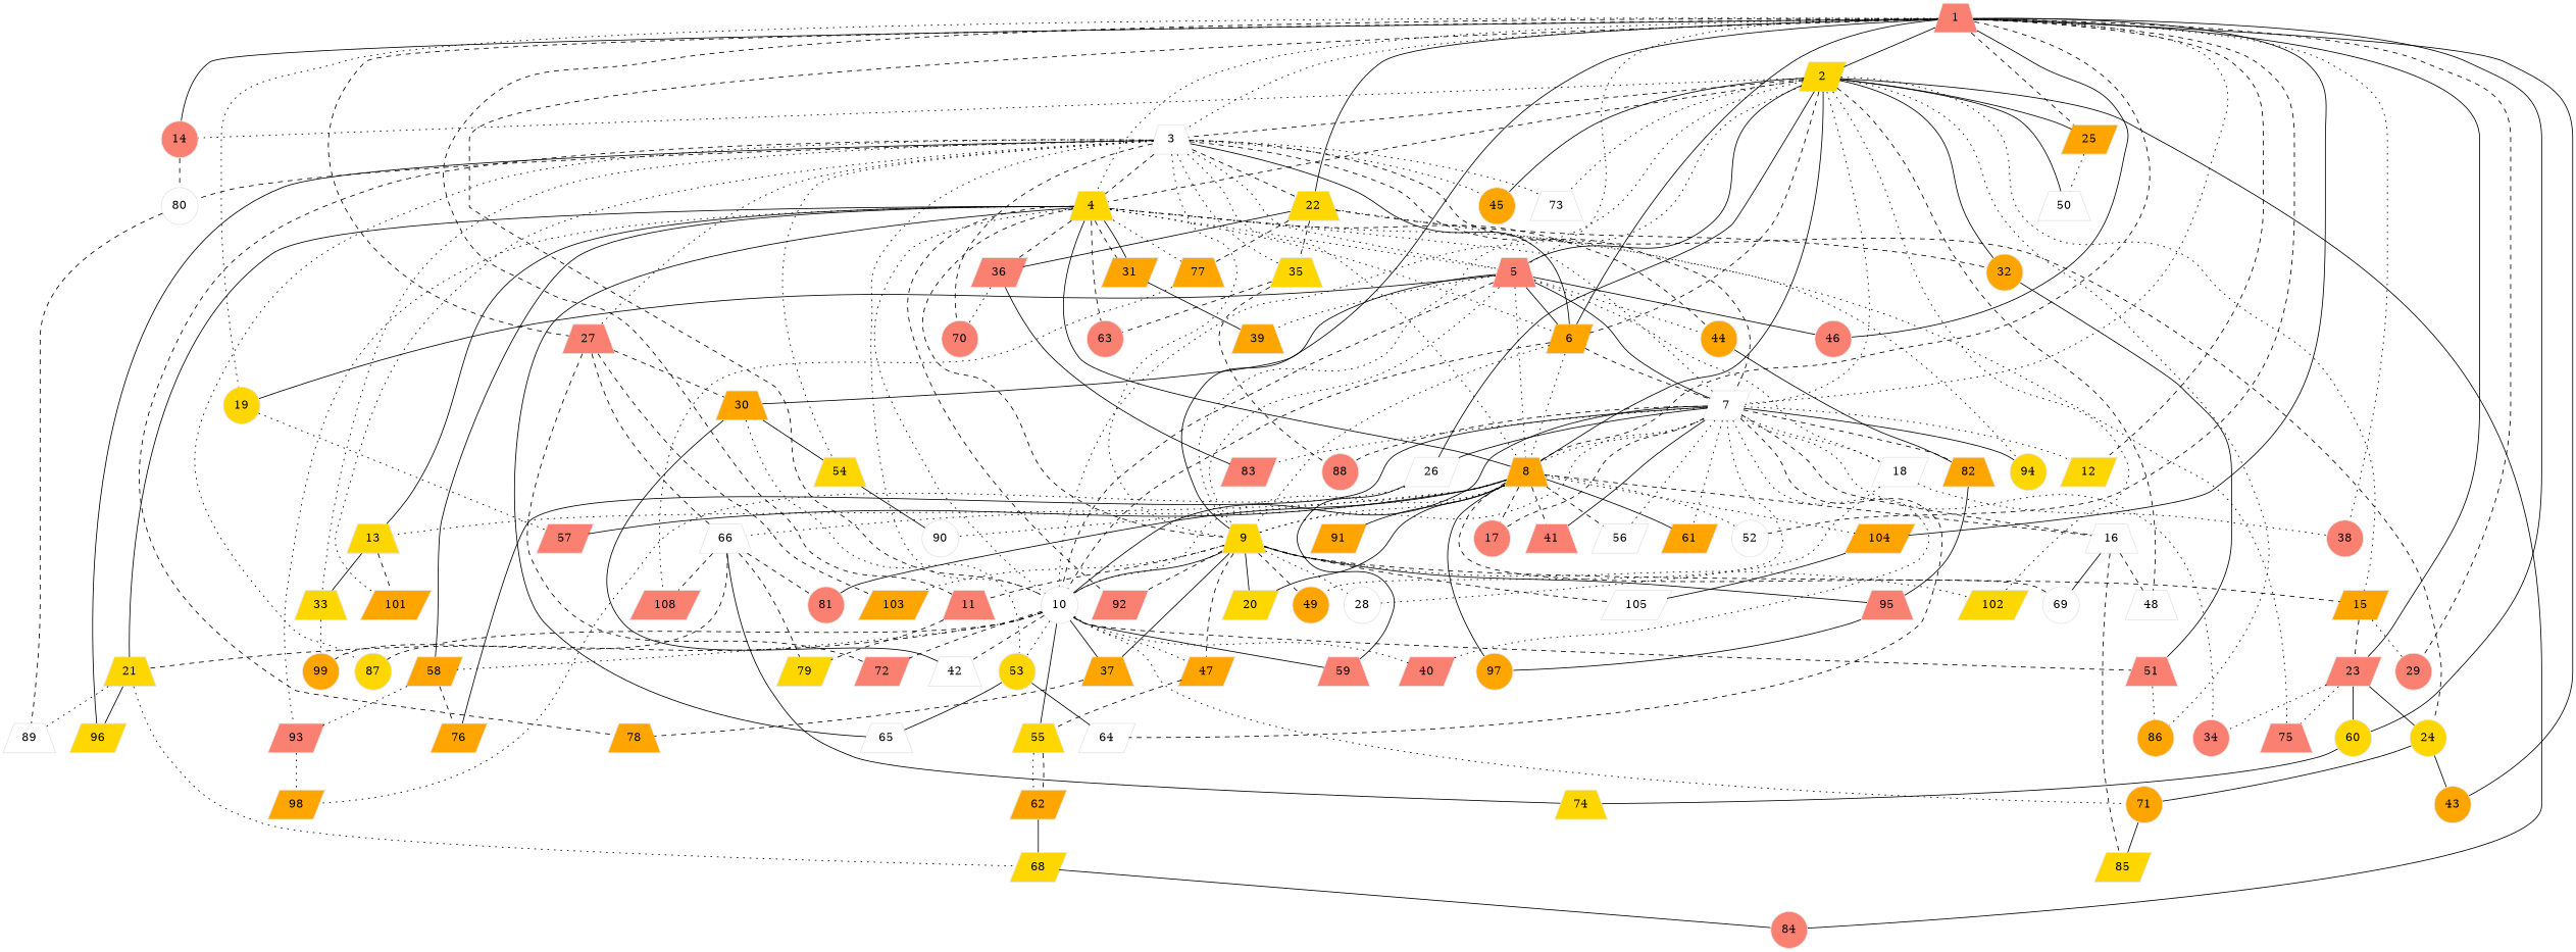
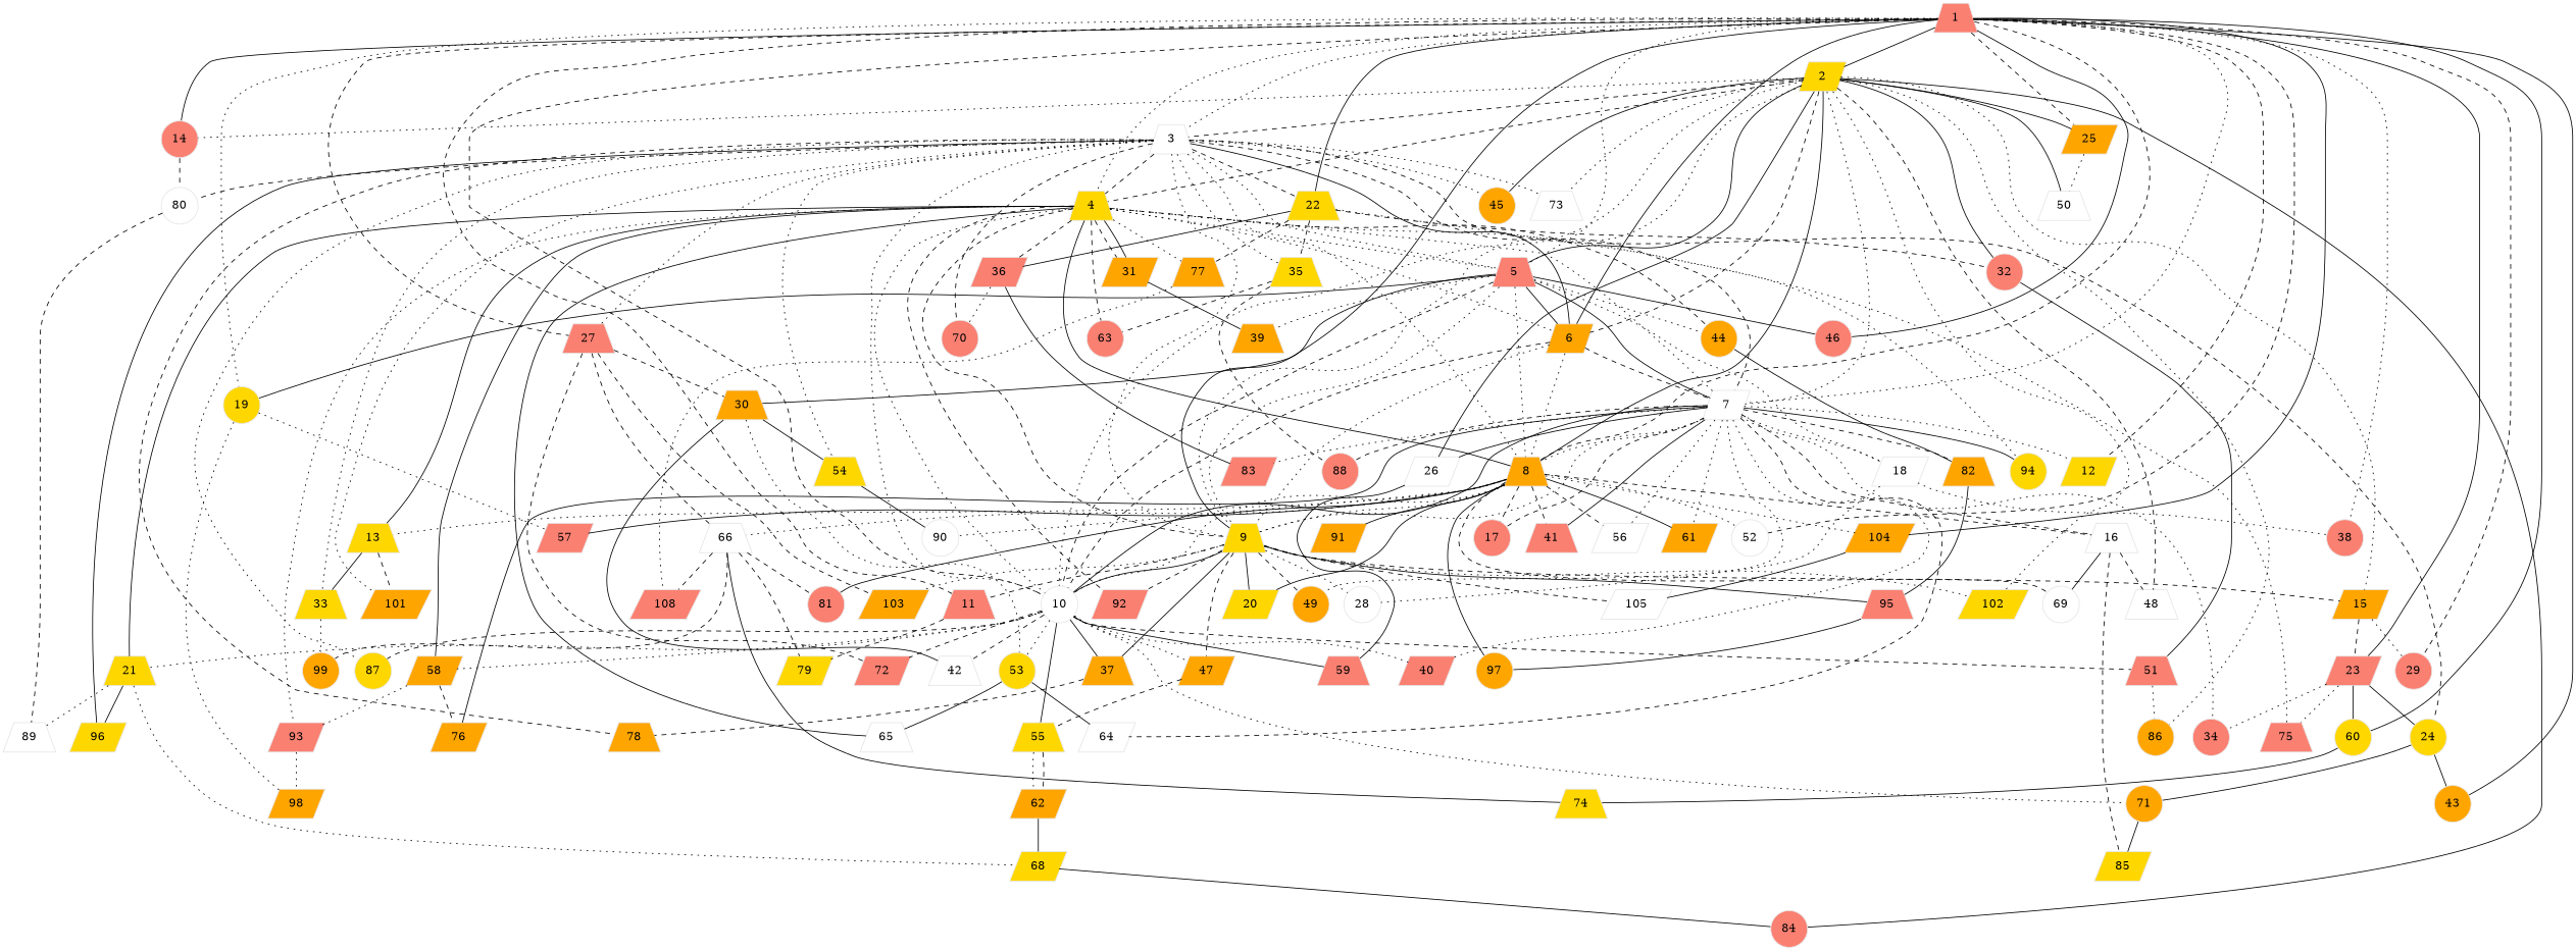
  graph {
    node [color=gray90 fillcolor=orange shape=parallelogram style=filled]
    edge [style=dotted]
    1 [fillcolor=salmon shape=trapezium]
    2 [fillcolor=gold]
    3 [fillcolor=white shape=trapezium]
    4 [fillcolor=gold shape=trapezium]
    5 [fillcolor=salmon shape=trapezium]
    6
    7 [fillcolor=white]
    8 [shape=trapezium]
    9 [fillcolor=gold shape=trapezium]
    10 [fillcolor=white shape=circle]
    11 [fillcolor=salmon shape=trapezium]
    12 [fillcolor=gold]
    14 [fillcolor=salmon shape=circle]
    19 [fillcolor=gold shape=circle]
    22 [fillcolor=gold shape=trapezium]
    23 [fillcolor=salmon]
    25
    27 [fillcolor=salmon shape=trapezium]
    29 [fillcolor=salmon shape=circle]
    38 [fillcolor=salmon shape=circle]
    43 [shape=circle]
    46 [fillcolor=salmon shape=circle]
    52 [fillcolor=white shape=circle]
    60 [fillcolor=gold shape=circle]
    104
    15
    26 [fillcolor=white]
-   32 [shape=circle]
+   32 [fillcolor=salmon shape=circle]
    45 [shape=circle]
    48 [fillcolor=white shape=trapezium]
    50 [fillcolor=white shape=trapezium]
    73 [fillcolor=white shape=trapezium]
    84 [fillcolor=salmon shape=circle]
    86 [shape=circle]
    102 [fillcolor=gold]
    24 [fillcolor=gold shape=circle]
    33 [fillcolor=gold shape=trapezium]
    35 [fillcolor=gold shape=trapezium]
    54 [fillcolor=gold shape=trapezium]
    70 [fillcolor=salmon shape=circle]
    78 [shape=trapezium]
    80 [fillcolor=white shape=circle]
    87 [fillcolor=gold shape=circle]
    96 [fillcolor=gold]
    101
    13 [fillcolor=gold shape=trapezium]
    21 [fillcolor=gold shape=trapezium]
    31
    36 [fillcolor=salmon]
    44 [shape=circle]
    58
    63 [fillcolor=salmon shape=circle]
    65 [fillcolor=white shape=trapezium]
    75 [fillcolor=salmon shape=trapezium]
    77 [shape=trapezium]
    92 [fillcolor=salmon]
    93 [fillcolor=salmon]
    18 [fillcolor=white]
    30 [shape=trapezium]
    39 [shape=trapezium]
    16 [fillcolor=white shape=trapezium]
    17 [fillcolor=salmon shape=circle]
    34 [fillcolor=salmon shape=circle]
    40 [fillcolor=salmon]
    41 [fillcolor=salmon shape=trapezium]
    49 [shape=circle]
    56 [fillcolor=white]
    61
    64 [fillcolor=white]
    76
    82 [shape=trapezium]
    83 [fillcolor=salmon]
    88 [fillcolor=salmon shape=circle]
    94 [fillcolor=gold shape=circle]
    20 [fillcolor=gold]
    57 [fillcolor=salmon]
    66 [fillcolor=white shape=trapezium]
    69 [fillcolor=white shape=circle]
    81 [fillcolor=salmon shape=circle]
    90 [fillcolor=white shape=circle]
    91
    97 [shape=circle]
    28 [fillcolor=white shape=circle]
    37 [shape=trapezium]
    47
    95 [fillcolor=salmon shape=trapezium]
    103
    105 [fillcolor=white]
    42 [fillcolor=white shape=trapezium]
    51 [fillcolor=salmon shape=trapezium]
    53 [fillcolor=gold shape=circle]
    55 [fillcolor=gold shape=trapezium]
    59 [fillcolor=salmon shape=trapezium]
    71 [shape=circle]
    72 [fillcolor=salmon]
    79 [fillcolor=gold]
    74 [fillcolor=gold shape=trapezium]
    98
    99 [shape=circle]
    89 [fillcolor=white shape=trapezium]
    68 [fillcolor=gold]
    n102 [fillcolor=salmon label=108]
    85 [fillcolor=gold]
    62
    1 -- 2 [style=solid]
    1 -- 3
    1 -- 4
    1 -- 5
    1 -- 6 [style=solid]
    1 -- 7
    1 -- 8 [style=dashed]
    1 -- 9 [style=solid]
    1 -- 10 [style=dashed]
    1 -- 11 [style=dashed]
    1 -- 12 [style=dashed]
    1 -- 14 [style=solid]
    1 -- 19
    1 -- 22 [style=solid]
    1 -- 23 [style=solid]
    1 -- 25 [style=dashed]
    1 -- 27 [style=dashed]
    1 -- 29 [style=dashed]
    1 -- 38
    1 -- 43 [style=solid]
    1 -- 46 [style=solid]
    1 -- 52 [style=dashed]
    1 -- 60 [style=solid]
    1 -- 104 [style=solid]
    2 -- 3 [style=dashed]
    2 -- 4 [style=dashed]
    2 -- 5 [style=solid]
    2 -- 6 [style=dashed]
    2 -- 7
    2 -- 8 [style=solid]
    2 -- 9
    2 -- 10
    2 -- 14
    2 -- 25 [style=solid]
    2 -- 15
    2 -- 26 [style=solid]
    2 -- 32 [style=solid]
    2 -- 45 [style=solid]
    2 -- 48 [style=dashed]
    2 -- 50 [style=solid]
    2 -- 73
    2 -- 84 [style=solid]
    2 -- 86
    2 -- 102
    3 -- 4 [style=dashed]
    3 -- 5
    3 -- 6 [style=solid]
    3 -- 7 [style=dashed]
    3 -- 8
    3 -- 9
    3 -- 10
    3 -- 22 [style=dashed]
    3 -- 27
    3 -- 45
    3 -- 73
    3 -- 24 [style=dashed]
    3 -- 33
    3 -- 35
    3 -- 54
    3 -- 70 [style=dashed]
    3 -- 78 [style=dashed]
    3 -- 80 [style=dashed]
    3 -- 87
    3 -- 96 [style=solid]
    3 -- 101
    4 -- 5
    4 -- 6
    4 -- 7
    4 -- 8 [style=solid]
    4 -- 9 [style=dashed]
    4 -- 10
    4 -- 13 [style=solid]
    4 -- 21 [style=solid]
    4 -- 31 [style=dashed]
    4 -- 31 [style=solid]
    4 -- 36 [style=dashed]
    4 -- 44 [style=dashed]
    4 -- 58 [style=solid]
    4 -- 63 [style=dashed]
    4 -- 65 [style=solid]
    4 -- 75
    4 -- 77
    4 -- 92 [style=dashed]
    4 -- 93
    5 -- 6 [style=solid]
    5 -- 7 [style=solid]
    5 -- 8
    5 -- 9
    5 -- 10 [style=dashed]
    5 -- 19 [style=solid]
    5 -- 46 [style=solid]
    5 -- 44
    5 -- 18
    5 -- 30 [style=solid]
    5 -- 39
    6 -- 7 [style=dashed]
    6 -- 8
    6 -- 9
    6 -- 10 [style=dashed]
    7 -- 8
    7 -- 9
    7 -- 10 [style=solid]
    7 -- 12
    7 -- 26 [style=solid]
    7 -- 18
    7 -- 16 [style=dashed]
    7 -- 17 [style=dashed]
    7 -- 34
    7 -- 40
    7 -- 41 [style=solid]
    7 -- 49
    7 -- 56
    7 -- 61
    7 -- 64 [style=dashed]
    7 -- 76 [style=solid]
    7 -- 82 [style=dashed]
    7 -- 83
    7 -- 88 [style=dashed]
    7 -- 94 [style=solid]
    8 -- 9
    8 -- 10
    8 -- 52
    8 -- 104
    8 -- 13
    8 -- 16 [style=dashed]
    8 -- 17 [style=dashed]
    8 -- 41 [style=dashed]
    8 -- 56 [style=dashed]
    8 -- 61 [style=solid]
    8 -- 20 [style=solid]
    8 -- 57 [style=solid]
    8 -- 66
    8 -- 69 [style=dashed]
    8 -- 81 [style=solid]
    8 -- 90
    8 -- 91 [style=solid]
    8 -- 97 [style=solid]
    9 -- 10 [style=solid]
    9 -- 11 [style=dashed]
    9 -- 15 [style=dashed]
    9 -- 102
    9 -- 92 [style=dashed]
    9 -- 49 [style=dashed]
    9 -- 20 [style=solid]
    9 -- 28
    9 -- 37 [style=solid]
    9 -- 47 [style=dashed]
    9 -- 95 [style=solid]
    9 -- 103
    9 -- 105 [style=dashed]
    10 -- 87 [style=dashed]
-   10 -- 21 [style=dashed]
+   10 -- 21
    10 -- 58
    10 -- 40
    10 -- 37 [style=solid]
    10 -- 47
    10 -- 42 [style=dashed]
    10 -- 51 [style=dashed]
    10 -- 53
    10 -- 55 [style=solid]
    10 -- 59 [style=solid]
    10 -- 71
    10 -- 72 [style=dashed]
    11 -- 79 [style=dashed]
    14 -- 80 [style=dashed]
    19 -- 57
    22 -- 32 [style=dashed]
    22 -- 35 [style=dashed]
    22 -- 36 [style=solid]
    22 -- 77 [style=dashed]
    22 -- 94
    23 -- 60 [style=solid]
    23 -- 24 [style=solid]
    23 -- 75
    23 -- 34
    25 -- 50
    27 -- 30 [style=dashed]
    27 -- 66 [style=dashed]
    27 -- 103 [style=dashed]
    27 -- 72 [style=dashed]
    60 -- 74 [style=solid]
    104 -- 105 [style=solid]
    15 -- 23 [style=dashed]
    15 -- 29
    26 -- 59 [style=solid]
-   26 -- 98
+   19 -- 98
    32 -- 51 [style=solid]
    24 -- 43 [style=solid]
    24 -- 71 [style=solid]
    33 -- 99
    35 -- 63 [style=dashed]
    35 -- 88 [style=dashed]
    54 -- 90 [style=solid]
    80 -- 89 [style=dashed]
    13 -- 33 [style=solid]
    13 -- 101 [style=dashed]
    21 -- 96 [style=solid]
    21 -- 89
    21 -- 68
    31 -- 39 [style=solid]
    36 -- 70
    36 -- 83 [style=solid]
    44 -- 82 [style=solid]
    58 -- 93
    58 -- 76 [style=dashed]
    77 -- n102
    93 -- 98
    18 -- 38
    18 -- 28
    30 -- 54 [style=solid]
    30 -- 42 [style=solid]
    30 -- 53
    16 -- 48 [style=dashed]
    16 -- 69 [style=solid]
    16 -- 85 [style=dashed]
    82 -- 95 [style=solid]
    66 -- 81 [style=dashed]
    66 -- 79 [style=dashed]
    66 -- 74 [style=solid]
    66 -- 99 [style=dashed]
    66 -- n102 [style=dashed]
    37 -- 78 [style=dashed]
    47 -- 55 [style=dashed]
    95 -- 97 [style=solid]
    51 -- 86
    53 -- 65 [style=solid]
    53 -- 64 [style=solid]
    55 -- 62
    55 -- 62 [style=dashed]
    71 -- 85 [style=solid]
    68 -- 84 [style=solid]
    62 -- 68 [style=solid]
  }
